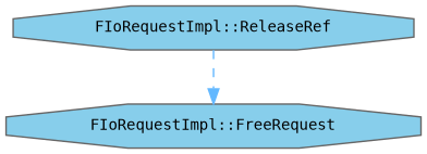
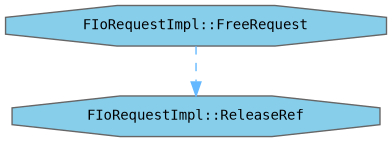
  digraph {
    rankdir=TB
    fontname="DejaVu Sans Mono"
    node [fillcolor=skyblue fontname="DejaVu Sans Mono" fontsize=10 shape=octagon style=filled]
    n1 [color=gray40 fontcolor=black height=0.2 label="FIoRequestImpl::ReleaseRef" width=0.4]
    n2 [color=grey40 height=0.2 label="FIoRequestImpl::FreeRequest" width=0.4]
-   n1 -> n2 [color=steelblue1 fontname="DejaVu Sans Mono" fontsize=10 labelfontname=Helvetica labelfontsize=10 style=dashed]
+   n2 -> n1 [color=steelblue1 fontname="DejaVu Sans Mono" fontsize=10 labelfontname=Helvetica labelfontsize=10 style=dashed]
  }
